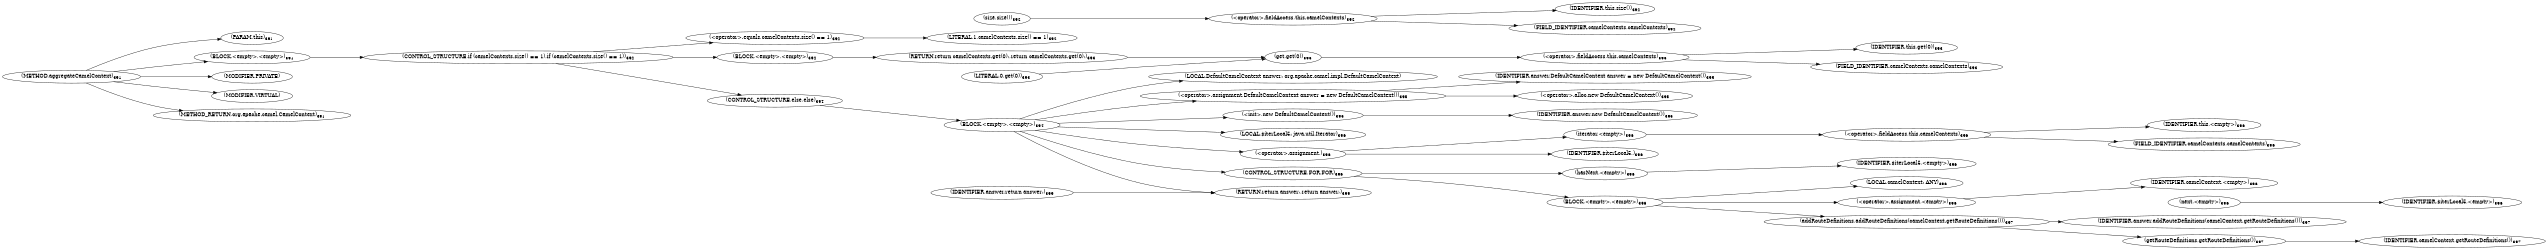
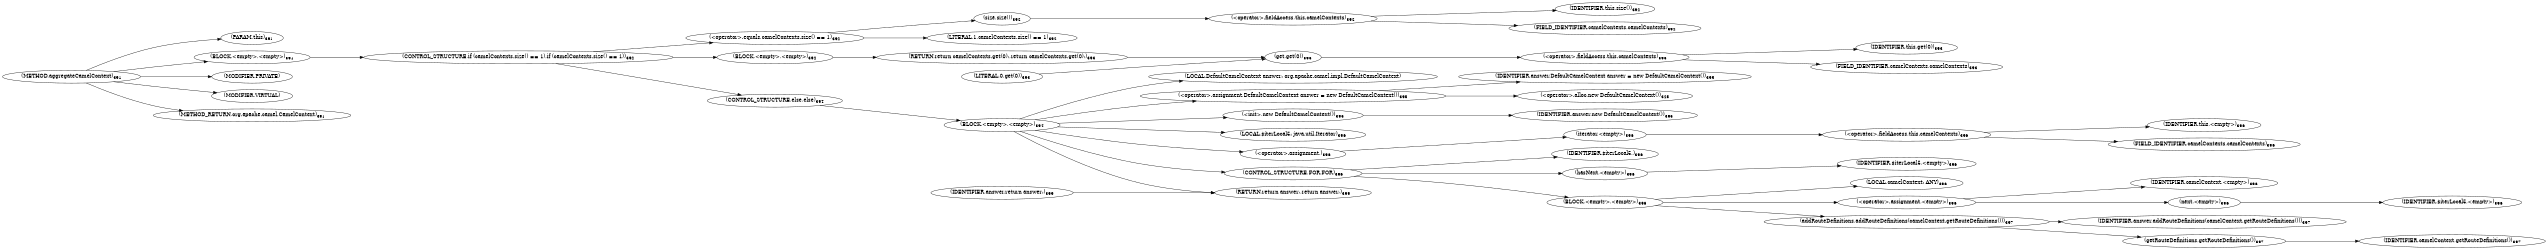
  digraph {
    rankdir=LR
    n1 [label=<(METHOD,aggregateCamelContext)<SUB>391</SUB>>]
    n2 [label=<(PARAM,this)<SUB>391</SUB>>]
    n3 [label=<(BLOCK,&lt;empty&gt;,&lt;empty&gt;)<SUB>391</SUB>>]
    n4 [label=<(MODIFIER,PRIVATE)>]
    n5 [label=<(MODIFIER,VIRTUAL)>]
    n6 [label=<(METHOD_RETURN,org.apache.camel.CamelContext)<SUB>391</SUB>>]
    n7 [label=<(CONTROL_STRUCTURE,if (camelContexts.size() == 1),if (camelContexts.size() == 1))<SUB>392</SUB>>]
    n8 [label=<(&lt;operator&gt;.equals,camelContexts.size() == 1)<SUB>392</SUB>>]
    n9 [label=<(BLOCK,&lt;empty&gt;,&lt;empty&gt;)<SUB>392</SUB>>]
    n10 [label=<(CONTROL_STRUCTURE,else,else)<SUB>394</SUB>>]
    n11 [label=<(size,size())<SUB>392</SUB>>]
    n12 [label=<(LITERAL,1,camelContexts.size() == 1)<SUB>392</SUB>>]
    n13 [label=<(RETURN,return camelContexts.get(0);,return camelContexts.get(0);)<SUB>393</SUB>>]
    n14 [label=<(BLOCK,&lt;empty&gt;,&lt;empty&gt;)<SUB>394</SUB>>]
    n15 [label=<(&lt;operator&gt;.fieldAccess,this.camelContexts)<SUB>392</SUB>>]
    n16 [label=<(IDENTIFIER,this,size())<SUB>392</SUB>>]
    n17 [label=<(FIELD_IDENTIFIER,camelContexts,camelContexts)<SUB>392</SUB>>]
    n18 [label=<(get,get(0))<SUB>393</SUB>>]
    n19 [label=<(&lt;operator&gt;.fieldAccess,this.camelContexts)<SUB>393</SUB>>]
    n20 [label=<(IDENTIFIER,this,get(0))<SUB>393</SUB>>]
    n21 [label=<(FIELD_IDENTIFIER,camelContexts,camelContexts)<SUB>393</SUB>>]
    n22 [label=<(LITERAL,0,get(0))<SUB>393</SUB>>]
    n23 [label=<(LOCAL,DefaultCamelContext answer: org.apache.camel.impl.DefaultCamelContext)>]
    n24 [label=<(&lt;operator&gt;.assignment,DefaultCamelContext answer = new DefaultCamelContext())<SUB>395</SUB>>]
    n25 [label=<(&lt;init&gt;,new DefaultCamelContext())<SUB>395</SUB>>]
    n26 [label=<(LOCAL,$iterLocal5: java.util.Iterator)<SUB>396</SUB>>]
    n27 [label=<(&lt;operator&gt;.assignment,)<SUB>396</SUB>>]
    n28 [label=<(CONTROL_STRUCTURE,FOR,FOR)<SUB>396</SUB>>]
    n29 [label=<(RETURN,return answer;,return answer;)<SUB>399</SUB>>]
    n30 [label=<(IDENTIFIER,answer,DefaultCamelContext answer = new DefaultCamelContext())<SUB>395</SUB>>]
-   n31 [label=<(&lt;operator&gt;.alloc,new DefaultCamelContext())<SUB>395</SUB>>]
+   n31 [label=<(&lt;operator&gt;.alloc,new DefaultCamelContext())<SUB>325</SUB>>]
    n32 [label=<(IDENTIFIER,answer,new DefaultCamelContext())<SUB>395</SUB>>]
    n33 [label=<(IDENTIFIER,$iterLocal5,)<SUB>396</SUB>>]
    n34 [label=<(iterator,&lt;empty&gt;)<SUB>396</SUB>>]
    n35 [label=<(hasNext,&lt;empty&gt;)<SUB>396</SUB>>]
    n36 [label=<(BLOCK,&lt;empty&gt;,&lt;empty&gt;)<SUB>396</SUB>>]
    n37 [label=<(&lt;operator&gt;.fieldAccess,this.camelContexts)<SUB>396</SUB>>]
    n38 [label=<(IDENTIFIER,this,&lt;empty&gt;)<SUB>396</SUB>>]
    n39 [label=<(FIELD_IDENTIFIER,camelContexts,camelContexts)<SUB>396</SUB>>]
    n40 [label=<(IDENTIFIER,$iterLocal5,&lt;empty&gt;)<SUB>396</SUB>>]
    n41 [label=<(LOCAL,camelContext: ANY)<SUB>396</SUB>>]
    n42 [label=<(&lt;operator&gt;.assignment,&lt;empty&gt;)<SUB>396</SUB>>]
    n43 [label=<(addRouteDefinitions,addRouteDefinitions(camelContext.getRouteDefinitions()))<SUB>397</SUB>>]
    n44 [label=<(IDENTIFIER,camelContext,&lt;empty&gt;)<SUB>396</SUB>>]
    n45 [label=<(next,&lt;empty&gt;)<SUB>396</SUB>>]
    n46 [label=<(IDENTIFIER,answer,addRouteDefinitions(camelContext.getRouteDefinitions()))<SUB>397</SUB>>]
    n47 [label=<(getRouteDefinitions,getRouteDefinitions())<SUB>397</SUB>>]
    n48 [label=<(IDENTIFIER,$iterLocal5,&lt;empty&gt;)<SUB>396</SUB>>]
    n49 [label=<(IDENTIFIER,camelContext,getRouteDefinitions())<SUB>397</SUB>>]
    n50 [label=<(IDENTIFIER,answer,return answer;)<SUB>399</SUB>>]
    n1 -> n2
    n1 -> n3
    n1 -> n4
    n1 -> n5
    n1 -> n6
    n3 -> n7
    n7 -> n8
    n7 -> n9
    n7 -> n10
+   n8 -> n11
    n8 -> n12
    n9 -> n13
    n10 -> n14
    n11 -> n15
    n13 -> n18
    n14 -> n23
    n14 -> n24
    n14 -> n25
    n14 -> n26
    n14 -> n27
    n14 -> n28
    n14 -> n29
    n15 -> n16
    n15 -> n17
    n18 -> n19
    n19 -> n20
    n19 -> n21
    n22 -> n18
    n24 -> n30
    n24 -> n31
    n25 -> n32
-   n27 -> n33
+   n28 -> n33
    n27 -> n34
    n28 -> n35
    n28 -> n36
    n34 -> n37
    n35 -> n40
    n36 -> n41
    n36 -> n42
    n36 -> n43
    n37 -> n38
    n37 -> n39
    n42 -> n44
+   n42 -> n45
    n43 -> n46
    n43 -> n47
    n45 -> n48
    n47 -> n49
    n50 -> n29
  }
